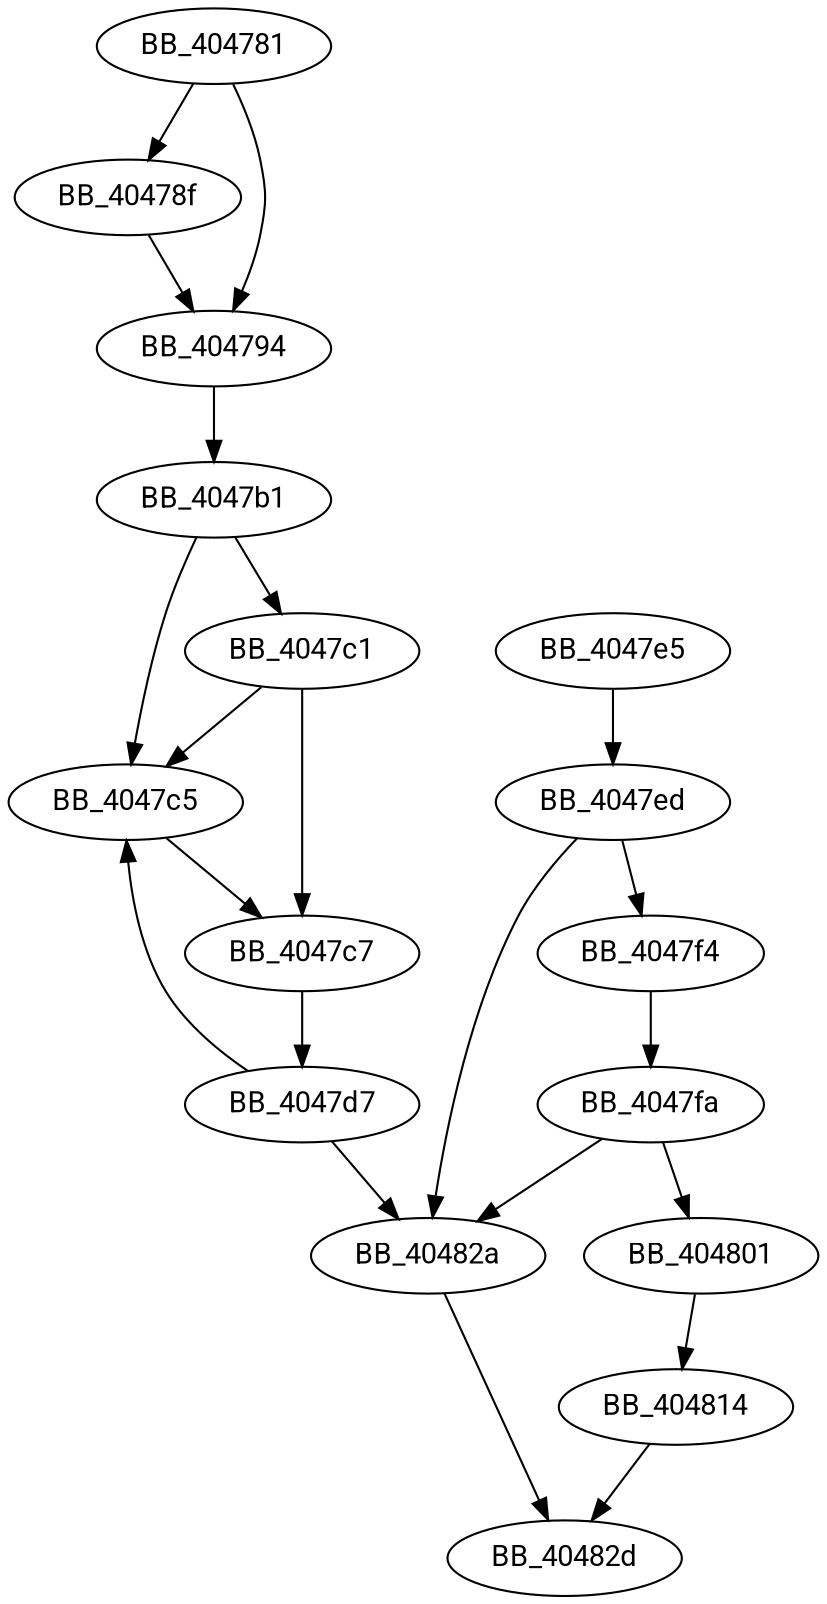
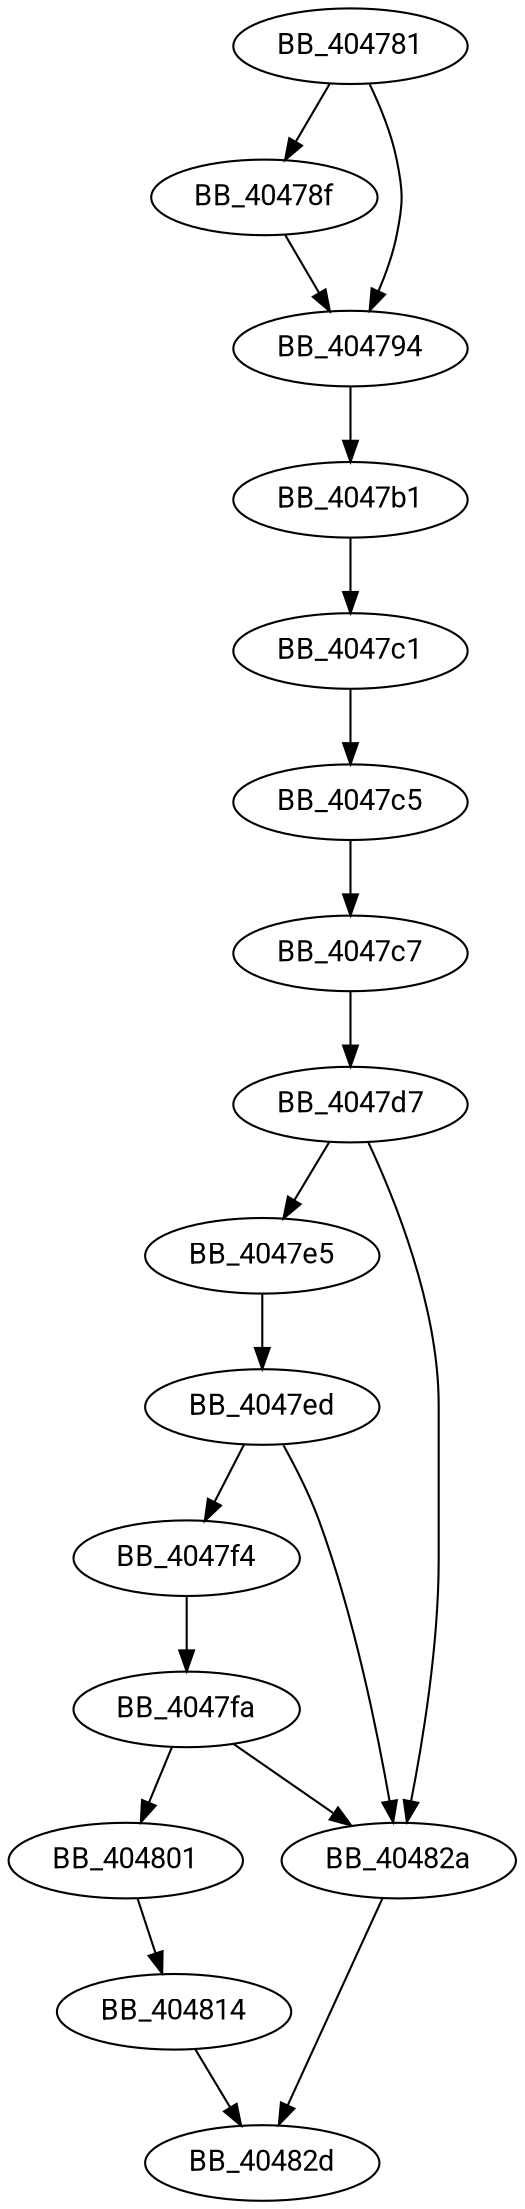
  digraph {
    fontname=Roboto
    node [fontname=Roboto]
    edge [fontname=Roboto]
    BB_404781
    BB_40478f
    BB_404794
    BB_4047b1
    BB_4047c1
    BB_4047c5
    BB_4047c7
    BB_4047d7
    BB_4047e5
    BB_40482a
    BB_4047ed
    BB_40482d
    BB_4047f4
    BB_4047fa
    BB_404801
    BB_404814
    BB_404781 -> BB_40478f
    BB_404781 -> BB_404794
    BB_40478f -> BB_404794
    BB_404794 -> BB_4047b1
    BB_4047b1 -> BB_4047c1
-   BB_4047b1 -> BB_4047c5
    BB_4047c1 -> BB_4047c5
-   BB_4047c1 -> BB_4047c7
    BB_4047c5 -> BB_4047c7
    BB_4047c7 -> BB_4047d7
-   BB_4047d7 -> BB_4047c5
+   BB_4047d7 -> BB_4047e5
    BB_4047d7 -> BB_40482a
    BB_4047e5 -> BB_4047ed
    BB_40482a -> BB_40482d
    BB_4047ed -> BB_40482a
    BB_4047ed -> BB_4047f4
    BB_4047f4 -> BB_4047fa
    BB_4047fa -> BB_40482a
    BB_4047fa -> BB_404801
    BB_404801 -> BB_404814
    BB_404814 -> BB_40482d
  }
